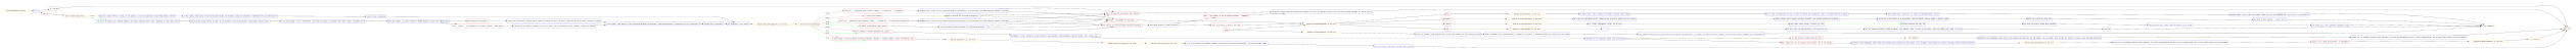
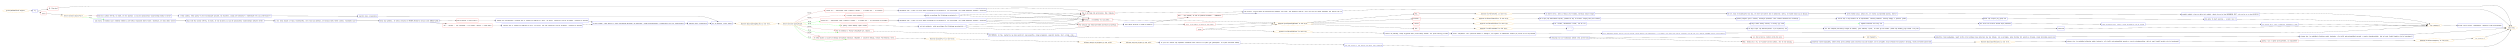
  digraph {
    fontname="JetBrains Mono"
    rankdir=LR
    node [color=blue fontname="JetBrains Mono" shape=box]
    edge [fontname="JetBrains Mono"]
    "QuincyRank3Convo6 begins." [color=orange shape=""]
    n2 [label=ej]
    n3 [color=red label="Chat?"]
    n4 [color=red label="ZW. [Koniec]"]
    n5 [color=orange label="Check boolean QuincyFlirt" shape=""]
    "Chat ends." [color=orange shape=""]
    n7 [label="więc wiem, że bawimy się w słodkie słówka i potrafisz rozpoznać dobry towar. doceniam, że masz dobry wzrok"]
    n8 [label="mam dla ciebie ofertę, bo wiem, że nie śpieszy ci się do opuszczenia \"pieprzonego wymiaru mordu\""]
    n9 [label="więc mam dla ciebie ofertę, bo wiem, że nie śpieszy ci się do opuszczenia \"pieprzonego wymiaru mordu\""]
    n10 [label="a twój ziomal, twój quincy-k jest najlepszym graczem, ma wszystko, czego potrzebujesz* o kimkolwiek kto cię interesuje**"]
    n11 [label="i nie chcę zbijać z tropu, kochaniutki. ale chcę się upewnić, że wszyscy mamy równe szanse, rozumiemy się?"]
    n12 [label="*oprócz mnie, oczywiście"]
    n13 [label="chcę się upewnić, że jeśli celujesz w WYSOKĄ KLASĘ to musisz znać SWOJĄ KLASĘ"]
    n14 [label="**i za opłatą, rzecz jasna"]
    n15 [color=red label="Tak... bardzo... nie rozumiem, o co chodzi, Quincy. O czym mowa?"]
    n16 [color=red label="Mam przestać z tobą kręcić?"]
    n17 [color=orange label="Boolean QuincyDatingGuide1 is now true." shape=""]
    n18 [label="próbuję dać ci szansę na zagranie w polu. no wiesz. byś się rozejrzał się po sklepach. rozeznał w opcjach"]
    n19 [label="lmaooo nie kochanieńki! próbuję dać ci szansę na zagranie w polu. no wiesz. rozejrzyj się po sklepach. rozeznaj w opcjach"]
    n20 [color=orange label="Check boolean QuincyGuide" shape=""]
    n21 [label="a twój ziomal, twój quincy-k jest najlepszym graczem, ma wszystko, czego potrzebujesz* o kimkolwiek kto cię interesuje**"]
    n22 [color=red label="Chcesz mi... zaoferować rady w kwestii randek... z innymi Hex... za *kolejną* przysługę?"]
    n23 [color=red label="O jakiej cenie mówimy *tym* razem?"]
    n24 [color=red label="To taka dziwna i szczerze mówiąc obrzydliwa sytuacja. Odpadam. I szczerze mówiąc, koniec flirtowania. Dość."]
    n25 [color=red label="Ale to właśnie z *tobą* chciałbym być, Quincy..."]
    n26 [color=red label="O jakiej cenie mówimy?"]
    n27 [color=red label="Chcesz mi... zaoferować rady w kwestii randek... z innymi Hex... za opłatą?"]
    n28 [label="*oprócz mnie, oczywiście"]
    n29 [label="dokładnie tak. a cena to tylko mała przysługa dla przyjaciela, nic wielkiego. nic czego będziesz żałować, obiecuję"]
    n30 [label="tak jak ostatnio. mała przysługa dla bliskiego przyjaciela ;)"]
    n31 [color=orange label="Boolean QuincyFlirt is now false." shape=""]
    n32 [label="OCZYWIŚCIE, że tak, wystarczy na mnie spojrzeć. mam wszystko, czego pragniesz. pewność siebie, styl, urodę, urok..."]
    n33 [label="mała przysługa dla bliskiego przyjaciela ;)"]
    n34 [label="dokładnie tak. a cena to tylko mała przysługa dla przyjaciela, nic wielkiego. nic czego będziesz żałować, obiecuję"]
    n35 [color=red label="Ale jeszcze nie wykorzystałeś pierwszej przysługi."]
    n36 [color=red label="Mam co do tego złe przeczucie. Nie. Odpada."]
    n37 [color=red label="Pewnie... przydałaby mi się pomoc..."]
    n38 [color=orange label="Boolean QuincyFlirtMaybe is now false." shape=""]
    n39 [label="dlaczego nie ja? najwyższa jakość stoi przed tobą"]
    n40 [label="więc gdzie problem z drugą w zapasie?"]
    n41 [label="jak wolisz. oferta ważna do wyczerpania zapasów. daj znać, jak zmienisz zdanie. nikt nie zna tej bandy dziwadeł tak dobrze jak ja"]
    n42 [color=orange label="Boolean QuincyDatingGuide2 is now true." shape=""]
    n43 [color=orange label="Boolean QuincyFlirtNo is now true." shape=""]
    n44 [color=red label="Nie. Chodzi mi o to, że *czuję* coś do ciebie, ale to nie pociąg."]
    n45 [color=red label="Tak. Nie przeczę, jesteś ucztą dla oczu."]
    n46 [color=red label="Nie... nie uważam, że tak to powinno działać... Odmawiam."]
    n47 [color=red label="Okej, w porządku, przyda mi się pomoc."]
    n48 [color=red label="Lettie."]
    n49 [color=red label="Amir."]
    n50 [color=red label="Eleanor."]
    n51 [color=red label="Aoi."]
    n52 [label="na cyce sol musisz się uspokoić człowieku albo strzeli ci żyłka jak jaśniepanu. to tylko odrobina zabawy"]
    n53 [label="świetnie razem wyglądamy, nawet jeśli przez połowę czasu ubierasz się jak dziwak. ale w porządku. moja stylówa też poszła w drzazgi, kiedy obrosłem pancerzem"]
    n54 [color=orange label="+10 Chemistry" shape=""]
    n55 [color=orange label="Boolean DrifterIntoLettie is now true." shape=""]
    n56 [color=red label="Artur."]
    n57 [color=orange label="Boolean DrifterIntoArthur is now true." shape=""]
    n58 [color=orange label="Boolean DrifterIntoAmir is now true." shape=""]
    n59 [color=orange label="Boolean DrifterIntoEleanor is now true." shape=""]
    n60 [color=orange label="Boolean DrifterIntoAoi is now true." shape=""]
    n61 [label="ale jak chcesz i tak jesteś dla mnie zbyt poważny"]
    n62 [color=orange label="Boolean QuincyConfession1 is now true." shape=""]
    n63 [label="świetnie razem wyglądamy, nawet jeśli przez połowę czasu ubierasz się jak dziwak. ale w porządku. moja stylówa też poszła w drzazgi, kiedy obrosłem pancerzem"]
    n64 [label="ha. szefie, dostaniesz w kość, ale ok lol"]
    n65 [label="lecisz na podróbę, kiedy oryginał masz przed sobą? szkoda. lol tylko żartuję szefie"]
    n66 [label="......"]
    n67 [label="ok kręcą cię dziiiiiwne sprawy, podoba mi się to brachu. więcej mocy dla ciebie"]
    n68 [label="ma dobre serce. jeśli zrobisz jej krzywdę, narobisz sobie wrogów"]
    n69 [label="cieszę się, że podjąłeś właściwy wybór kochasiu. ale jeśli potrzebowałbyś porady z reszty nieudaczników, daj mi znać (nadal będzie cię to kosztować)"]
    n70 [label="cieszę się, że podjąłeś właściwy wybór kochasiu. ale jeśli potrzebowałbyś porady z reszty nieudaczników, daj mi znać (nadal będzie cię to kosztować)"]
    n71 [label="moja rada? szanuj szczury i szanuj jej czas"]
    n72 [label="artur? sztywniak. zero poczucia humoru z zewnątrz, ale tęskni za uśmiechem. musisz po prostu na to zapracować"]
    n73 [label="ok więc kręci cię dobroczynność. tyle wystarczy lol"]
    n74 [label="panna pragnie grać w szachy. oczekuje wyzwania. chce zostać zmuszona do refleksji"]
    n75 [label="ok ok. więc ta dziewczyna boi się, że nikt nie bierze jej na poważnie. myśli, że każdy uważa ją za głupią"]
    n76 [color=red label="Quincy. Czy w ogóle przeczytałeś, co napisałem?"]
-   n77 [label="wszystko szacunek dla niej lol"]
+   n77 [label="ogółem szacunek dla niej lol"]
    n78 [label="zero wygłupów dopóki dobrze cię nie pozna. potem możesz mu powiedzieć, o co kaman. nie daje się nabrać ludziom, którym nie ufa. będzie wymagać wiele cierpliwości"]
    n79 [label="nie ten chłopak potrzebuje kogoś do zabawy. jest samotny. myśli, że nikt go nie widzi. pobaw się według jego zasad i się uda"]
    n80 [label="chcesz być z nią? musisz na to zapracować. słuchaj uważnie. zwracaj uwagę. i jeszcze jedno"]
    n81 [label="tylko ładna buzia. pokaż jej, że chcesz ją naprawdę poznać, dobra?"]
    n82 [color=orange label="Boolean DrifterIntoQuincy is now true." shape=""]
    n83 [label="ale serio nie bierze siebie zbyt poważnie"]
    n84 [color=orange label="+20 Chemistry" shape=""]
    n85 [label="łatwizna"]
    n86 [label="musi cię kręcić jej język lol"]
    n87 [label="znajdź radość w tym co daje jej radość. doceń ją za to kim NAPRAWDĘ JEST. nie za to co o niej MYŚLISZ"]
    n88 [color=orange label="+20 Chemistry" shape=""]
    n89 [label="taka dziewucha wie, kiedy trzeba sprowadzić ją na ziemię"]
+   n90 [label="muszę lecie szefie. powodzenia. będziesz tego potrzebować"]
    n91 [label="dla mnie to zbyt szalone... a może nie ;)"]
    n92 [label="nie owijaj przy niej w bawełnę, NIENAWIDZI tego"]
    "QuincyRank3Convo6 begins." -> n2
    n2 -> n3
    n2 -> n4
    n3 -> n5
    n4 -> "Chat ends."
    n5 -> n7 [color=green label=true]
    n5 -> n8 [color=brown label=false]
    n7 -> n9
    n8 -> n10
    n9 -> n11
    n10 -> n12
    n11 -> n13
    n12 -> n14
    n13 -> n15
    n13 -> n16
    n14 -> n17
    n15 -> n18
    n16 -> n19
    n17 -> n20
    n18 -> n21
    n19 -> n21
    n20 -> n22 [color=green label=true]
    n20 -> n23 [color=green label=true]
    n20 -> n24 [color=green label=true]
    n20 -> n24 [color=brown label=false]
    n20 -> n25 [color=green label=true]
    n20 -> n25 [color=brown label=false]
    n20 -> n26 [color=brown label=false]
    n20 -> n27 [color=brown label=false]
    n21 -> n28
    n22 -> n29
    n23 -> n30
    n24 -> n31
    n25 -> n32
    n26 -> n33
    n27 -> n34
    n28 -> n14
    n29 -> n35
    n29 -> n36
    n29 -> n37
    n30 -> n35
    n30 -> n36
    n30 -> n37
    n31 -> n38
    n32 -> n39
    n33 -> n36
    n33 -> n37
    n34 -> n36
    n34 -> n37
    n35 -> n40
    n36 -> n41
    n37 -> n42
    n38 -> n43
    n39 -> n44
    n39 -> n45
    n40 -> n46
    n40 -> n47
    n41 -> "Chat ends."
    n42 -> n48
    n42 -> n49
    n42 -> n50
    n42 -> n51
    n43 -> n52
    n44 -> n53
    n45 -> n54
    n46 -> n41
    n47 -> n42
    n48 -> n55
    n49 -> n58
    n50 -> n59
    n51 -> n60
    n52 -> n61
    n53 -> n62
    n54 -> n63
    n55 -> n64
    n56 -> n42
    n56 -> n57
    n57 -> n65
    n58 -> n66
    n59 -> n67
    n60 -> n68
    n61 -> "Chat ends."
    n62 -> n69
    n63 -> n70
    n64 -> n71
    n65 -> n72
    n66 -> n73
    n67 -> n74
    n68 -> n75
    n69 -> n76
    n70 -> "Chat ends."
    n71 -> n77 [color=green]
    n72 -> n78
    n73 -> n79
    n74 -> n80
    n75 -> n81
    n76 -> n82
    n77 -> n83
    n78 -> n84
    n79 -> n85
    n80 -> n86
    n81 -> n87
    n82 -> n88
    n83 -> n89
+   n84 -> n90
    n85 -> n84
    n86 -> n91
    n87 -> n84
    n88 -> "Chat ends."
    n89 -> n92
+   n90 -> "Chat ends."
    n91 -> n84
    n92 -> n84
  }
